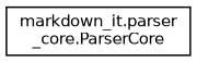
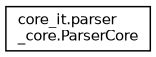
  digraph {
    rankdir=LR
-   n1 [color=black fillcolor=white fontname=Helvetica fontsize=10 height=0.2 label="markdown_it.parser\l_core.ParserCore" shape=record style=filled width=0.4]
+   n1 [color=black fillcolor=white fontname=Helvetica fontsize=10 height=0.2 label="core_it.parser\l_core.ParserCore" shape=record style=filled width=0.4]
  }
